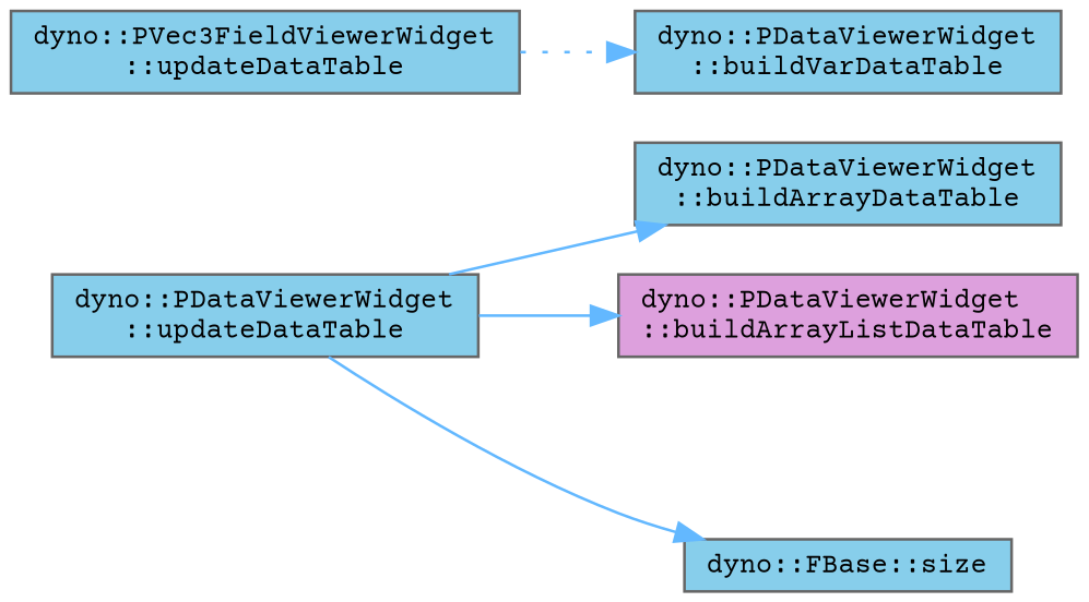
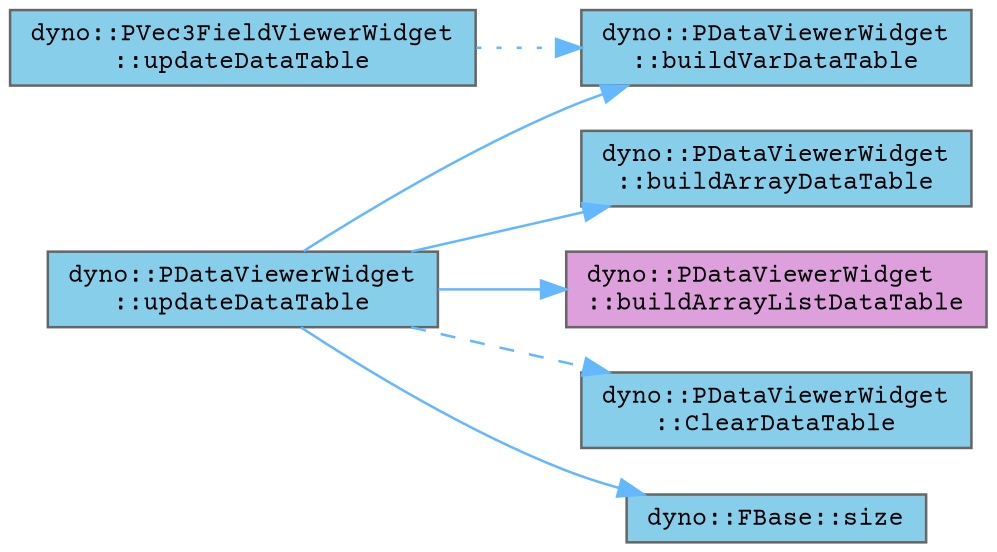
  digraph {
    fontname="Courier Prime"
    rankdir=LR
    node [color=grey40 fillcolor=skyblue fontname="Courier Prime" fontsize=10 shape=box style=filled]
    edge [color=steelblue1 fontname="Courier Prime" fontsize=10 labelfontname=Helvetica labelfontsize=10 style=solid]
    n1 [color=gray40 fontcolor=black height=0.2 label="dyno::PVec3FieldViewerWidget\l::updateDataTable" width=0.4]
    n2 [height=0.2 label="dyno::PDataViewerWidget\l::buildVarDataTable" width=0.4]
    n3 [height=0.2 label="dyno::PDataViewerWidget\l::updateDataTable" width=0.4]
    n4 [height=0.2 label="dyno::PDataViewerWidget\l::buildArrayDataTable" width=0.4]
    n5 [fillcolor=plum height=0.2 label="dyno::PDataViewerWidget\l::buildArrayListDataTable" width=0.4]
+   n6 [height=0.2 label="dyno::PDataViewerWidget\l::ClearDataTable" width=0.4]
    n7 [height=0.2 label="dyno::FBase::size" width=0.4]
    n1 -> n2 [style=dotted]
+   n3 -> n2
    n3 -> n4
    n3 -> n5
+   n3 -> n6 [style=dashed]
    n3 -> n7
  }
